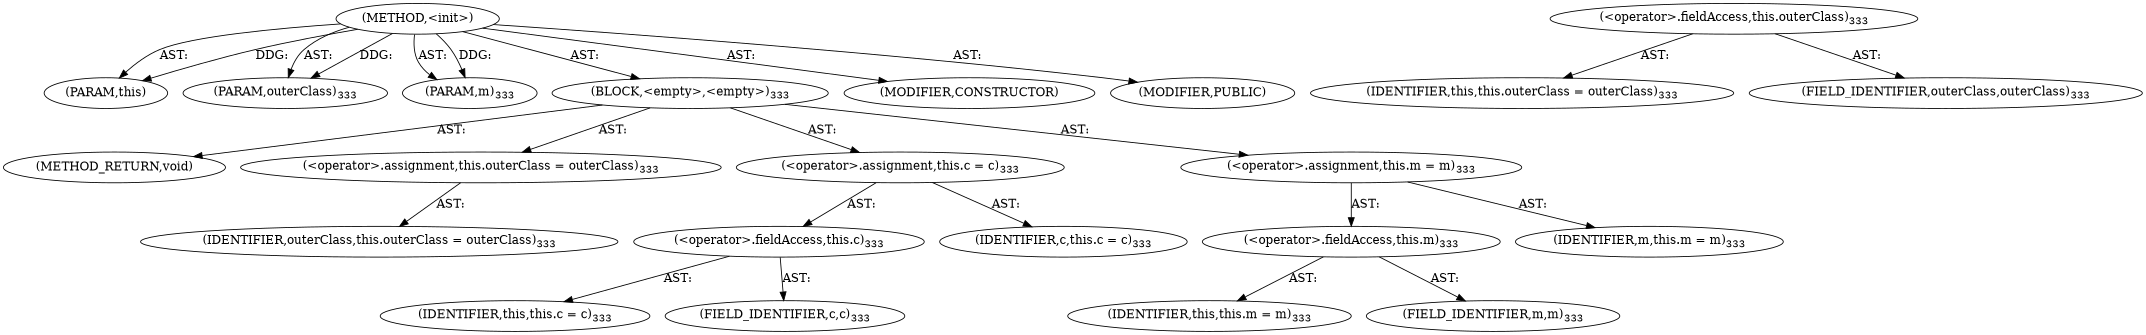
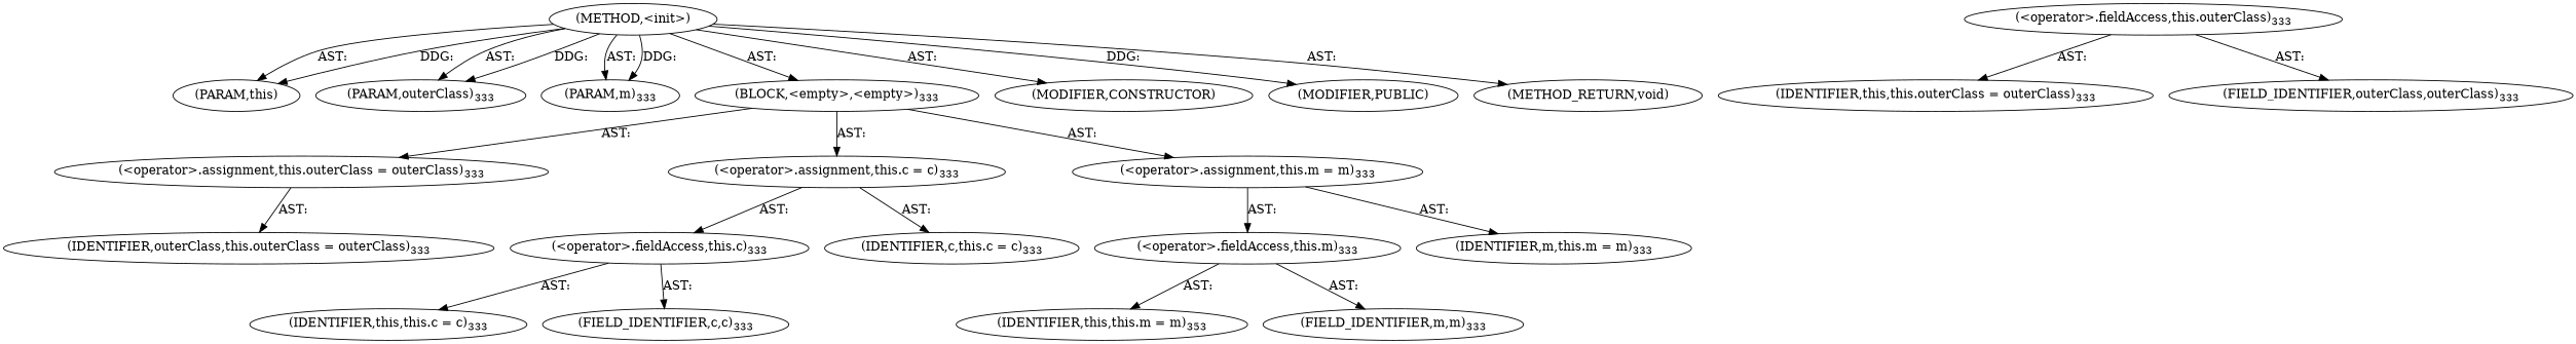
  digraph {
    n1 [label=<(METHOD,&lt;init&gt;)>]
    n2 [label=<(PARAM,this)>]
    n3 [label=<(PARAM,outerClass)<SUB>333</SUB>>]
    n4 [label=<(PARAM,m)<SUB>333</SUB>>]
    n5 [label=<(BLOCK,&lt;empty&gt;,&lt;empty&gt;)<SUB>333</SUB>>]
    n6 [label=<(MODIFIER,CONSTRUCTOR)>]
    n7 [label=<(MODIFIER,PUBLIC)>]
    n8 [label=<(METHOD_RETURN,void)>]
    n9 [label=<(&lt;operator&gt;.assignment,this.outerClass = outerClass)<SUB>333</SUB>>]
    n10 [label=<(&lt;operator&gt;.assignment,this.c = c)<SUB>333</SUB>>]
    n11 [label=<(&lt;operator&gt;.assignment,this.m = m)<SUB>333</SUB>>]
    n12 [label=<(IDENTIFIER,outerClass,this.outerClass = outerClass)<SUB>333</SUB>>]
    n13 [label=<(&lt;operator&gt;.fieldAccess,this.c)<SUB>333</SUB>>]
    n14 [label=<(IDENTIFIER,c,this.c = c)<SUB>333</SUB>>]
    n15 [label=<(&lt;operator&gt;.fieldAccess,this.m)<SUB>333</SUB>>]
    n16 [label=<(IDENTIFIER,m,this.m = m)<SUB>333</SUB>>]
    n17 [label=<(&lt;operator&gt;.fieldAccess,this.outerClass)<SUB>333</SUB>>]
    n18 [label=<(IDENTIFIER,this,this.outerClass = outerClass)<SUB>333</SUB>>]
    n19 [label=<(FIELD_IDENTIFIER,outerClass,outerClass)<SUB>333</SUB>>]
    n20 [label=<(IDENTIFIER,this,this.c = c)<SUB>333</SUB>>]
    n21 [label=<(FIELD_IDENTIFIER,c,c)<SUB>333</SUB>>]
-   n22 [label=<(IDENTIFIER,this,this.m = m)<SUB>333</SUB>>]
+   n22 [label=<(IDENTIFIER,this,this.m = m)<SUB>353</SUB>>]
    n23 [label=<(FIELD_IDENTIFIER,m,m)<SUB>333</SUB>>]
    n1 -> n2 [label="AST: "]
    n1 -> n2 [label="DDG: "]
    n1 -> n3 [label="AST: "]
    n1 -> n3 [label="DDG: "]
    n1 -> n4 [label="AST: "]
    n1 -> n4 [label="DDG: "]
    n1 -> n5 [label="AST: "]
    n1 -> n6 [label="AST: "]
-   n1 -> n7 [label="AST: "]
-   n5 -> n8 [label="AST: "]
+   n1 -> n7 [label="DDG: "]
+   n1 -> n8 [label="AST: "]
    n5 -> n9 [label="AST: "]
    n5 -> n10 [label="AST: "]
    n5 -> n11 [label="AST: "]
    n9 -> n12 [label="AST: "]
    n10 -> n13 [label="AST: "]
    n10 -> n14 [label="AST: "]
    n11 -> n15 [label="AST: "]
    n11 -> n16 [label="AST: "]
    n13 -> n20 [label="AST: "]
    n13 -> n21 [label="AST: "]
    n15 -> n22 [label="AST: "]
    n15 -> n23 [label="AST: "]
    n17 -> n18 [label="AST: "]
    n17 -> n19 [label="AST: "]
  }
